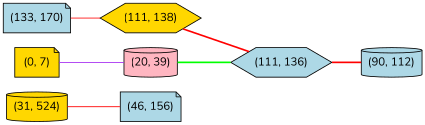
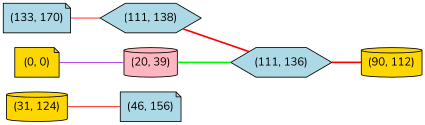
  graph {
    fontname=Nunito
    rankdir=LR
    node [fillcolor=lightblue fontname=Nunito shape=note style=filled]
    edge [color=red fontname=Nunito style=solid weight=1]
    "(46, 156)"
-   "(31, 124)" [fillcolor=gold shape=cylinder label="(31, 524)"]
+   "(31, 124)" [fillcolor=gold shape=cylinder]
    "(20, 39)" [fillcolor=lightpink shape=cylinder]
    "(111, 136)" [shape=hexagon]
-   "(111, 138)" [fillcolor=gold shape=hexagon]
-   "(0, 0)" [fillcolor=gold label="(0, 7)"]
+   "(111, 138)" [shape=hexagon]
+   "(0, 0)" [fillcolor=gold]
    "(133, 170)"
-   "(90, 112)" [shape=cylinder]
+   "(90, 112)" [fillcolor=gold shape=cylinder]
    "(31, 124)" -- "(46, 156)"
    "(20, 39)" -- "(111, 136)" [color=green style=bold weight=2]
    "(111, 136)" -- "(90, 112)" [style=bold]
    "(111, 138)" -- "(111, 136)" [style=bold]
    "(0, 0)" -- "(20, 39)" [color=purple weight=4]
    "(133, 170)" -- "(111, 138)"
  }
